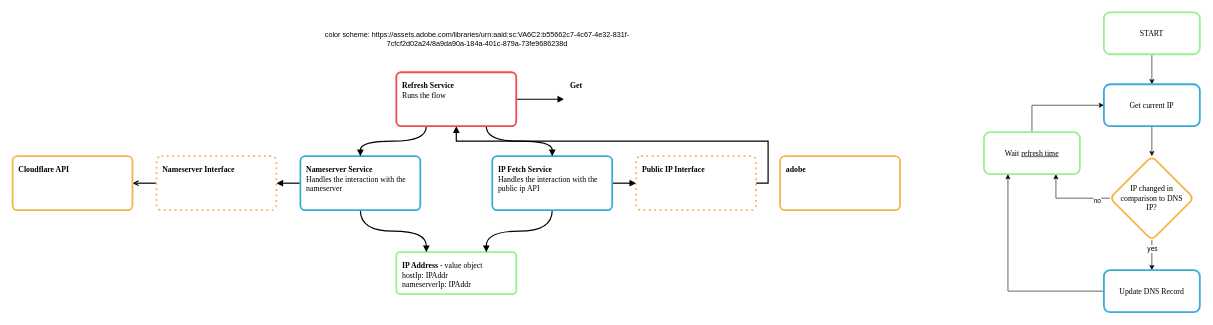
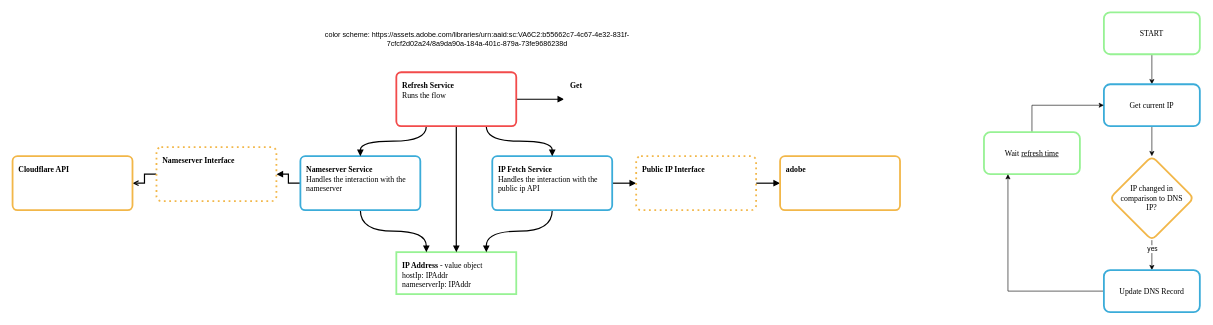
  <mxCell id="0" />
  <mxCell id="1" parent="0" />
  <mxCell id="2" value="" style="edgeStyle=orthogonalEdgeStyle;rounded=0;orthogonalLoop=1;jettySize=auto;html=1;" edge="1" parent="1" source="3" target="5"><mxGeometry relative="1" as="geometry" /></mxCell>
  <mxCell id="3" value="START" style="rounded=1;whiteSpace=wrap;html=1;strokeColor=#97F294;strokeWidth=3;fontFamily=Gravita HUM;fontSize=13;spacing=10;align=center;verticalAlign=middle;fontColor=default;fillColor=default;" vertex="1" parent="1"><mxGeometry x="1840" y="20" width="160" height="70" as="geometry" /></mxCell>
  <mxCell id="4" value="" style="edgeStyle=orthogonalEdgeStyle;rounded=0;orthogonalLoop=1;jettySize=auto;html=1;" edge="1" parent="1" source="5" target="10"><mxGeometry relative="1" as="geometry" /></mxCell>
  <mxCell id="5" value="Get current IP" style="rounded=1;whiteSpace=wrap;html=1;strokeColor=#3BACD9;strokeWidth=3;fontFamily=Gravita HUM;fontSize=13;spacing=10;align=center;verticalAlign=middle;fontColor=default;fillColor=default;" vertex="1" parent="1"><mxGeometry x="1840" y="140" width="160" height="70" as="geometry" /></mxCell>
- <mxCell id="6" style="edgeStyle=orthogonalEdgeStyle;rounded=0;orthogonalLoop=1;jettySize=auto;html=1;exitX=0;exitY=0.5;exitDx=0;exitDy=0;entryX=0.75;entryY=1;entryDx=0;entryDy=0;" edge="1" parent="1" source="10" target="12"><mxGeometry relative="1" as="geometry" /></mxCell>
- <mxCell id="7" value="no" style="edgeLabel;html=1;align=center;verticalAlign=middle;resizable=0;points=[];" vertex="1" connectable="0" parent="6"><mxGeometry x="-0.659" y="3" relative="1" as="geometry"><mxPoint as="offset" /></mxGeometry></mxCell>
  <mxCell id="8" value="" style="edgeStyle=orthogonalEdgeStyle;rounded=0;orthogonalLoop=1;jettySize=auto;html=1;" edge="1" parent="1" source="10" target="14"><mxGeometry relative="1" as="geometry" /></mxCell>
  <mxCell id="9" value="yes" style="edgeLabel;html=1;align=center;verticalAlign=middle;resizable=0;points=[];" vertex="1" connectable="0" parent="8"><mxGeometry x="-0.447" relative="1" as="geometry"><mxPoint as="offset" /></mxGeometry></mxCell>
  <mxCell id="10" value="IP changed in comparison to DNS IP?" style="rhombus;whiteSpace=wrap;html=1;rounded=1;strokeColor=#F2B749;strokeWidth=3;align=center;verticalAlign=middle;spacing=10;fontFamily=Gravita HUM;fontSize=13;fontColor=default;fillColor=default;" vertex="1" parent="1"><mxGeometry x="1850" y="260" width="140" height="140" as="geometry" /></mxCell>
  <mxCell id="11" style="edgeStyle=orthogonalEdgeStyle;rounded=0;orthogonalLoop=1;jettySize=auto;html=1;exitX=0.5;exitY=0;exitDx=0;exitDy=0;entryX=0;entryY=0.5;entryDx=0;entryDy=0;" edge="1" parent="1" source="12" target="5"><mxGeometry relative="1" as="geometry" /></mxCell>
  <mxCell id="12" value="Wait &lt;u&gt;refresh time&lt;/u&gt;" style="rounded=1;whiteSpace=wrap;html=1;strokeColor=#97F294;strokeWidth=3;fontFamily=Gravita HUM;fontSize=13;spacing=10;align=center;verticalAlign=middle;fontColor=default;fillColor=default;" vertex="1" parent="1"><mxGeometry x="1640" y="220" width="160" height="70" as="geometry" /></mxCell>
  <mxCell id="13" style="edgeStyle=orthogonalEdgeStyle;rounded=0;orthogonalLoop=1;jettySize=auto;html=1;exitX=0;exitY=0.5;exitDx=0;exitDy=0;entryX=0.25;entryY=1;entryDx=0;entryDy=0;" edge="1" parent="1" source="14" target="12"><mxGeometry relative="1" as="geometry" /></mxCell>
  <mxCell id="14" value="Update DNS Record" style="rounded=1;whiteSpace=wrap;html=1;strokeColor=#3BACD9;strokeWidth=3;fontFamily=Gravita HUM;fontSize=13;spacing=10;align=center;verticalAlign=middle;fontColor=default;fillColor=default;" vertex="1" parent="1"><mxGeometry x="1840" y="450" width="160" height="70" as="geometry" /></mxCell>
- <mxCell id="15" value="&lt;b&gt;IP Address &lt;/b&gt;- value object&lt;div&gt;hostIp: IPAddr&lt;/div&gt;&lt;div&gt;nameserverIp: IPAddr&lt;/div&gt;" style="rounded=1;whiteSpace=wrap;html=1;strokeColor=#97F294;strokeWidth=3;fontFamily=Gravita HUM;fontSize=13;spacing=10;align=left;verticalAlign=top;fontColor=default;fillColor=default;arcSize=9;" vertex="1" parent="1"><mxGeometry x="660" y="420" width="200" height="70" as="geometry" /></mxCell>
+ <mxCell id="15" value="&lt;b&gt;IP Address &lt;/b&gt;- value object&lt;div&gt;hostIp: IPAddr&lt;/div&gt;&lt;div&gt;nameserverIp: IPAddr&lt;/div&gt;" style="whiteSpace=wrap;html=1;strokeColor=#97F294;strokeWidth=3;fontFamily=Gravita HUM;fontSize=13;spacing=10;align=left;verticalAlign=top;fontColor=default;fillColor=default;arcSize=9;rounded=0;" vertex="1" parent="1"><mxGeometry x="660" y="420" width="200" height="70" as="geometry" /></mxCell>
  <mxCell id="16" style="edgeStyle=orthogonalEdgeStyle;rounded=0;orthogonalLoop=1;jettySize=auto;html=1;exitX=0;exitY=0.5;exitDx=0;exitDy=0;entryX=1;entryY=0.5;entryDx=0;entryDy=0;strokeWidth=2;endArrow=block;endFill=1;startSize=6;endSize=6;" edge="1" parent="1" source="18" target="23"><mxGeometry relative="1" as="geometry" /></mxCell>
  <mxCell id="17" style="edgeStyle=orthogonalEdgeStyle;rounded=0;orthogonalLoop=1;jettySize=auto;html=1;exitX=0.5;exitY=1;exitDx=0;exitDy=0;entryX=0.25;entryY=0;entryDx=0;entryDy=0;curved=1;strokeWidth=2;endArrow=block;endFill=1;startSize=6;endSize=6;" edge="1" parent="1" source="18" target="15"><mxGeometry relative="1" as="geometry" /></mxCell>
  <mxCell id="18" value="&lt;b&gt;Nameserver Service&lt;/b&gt;&lt;div&gt;Handles the interaction with the nameserver&lt;/div&gt;" style="rounded=1;whiteSpace=wrap;html=1;strokeColor=#3BACD9;strokeWidth=3;fontFamily=Gravita HUM;fontSize=13;spacing=10;align=left;verticalAlign=top;fontColor=default;fillColor=default;arcSize=9;" vertex="1" parent="1"><mxGeometry x="500" y="260" width="200" height="90" as="geometry" /></mxCell>
  <mxCell id="19" style="edgeStyle=orthogonalEdgeStyle;rounded=0;orthogonalLoop=1;jettySize=auto;html=1;exitX=1;exitY=0.5;exitDx=0;exitDy=0;entryX=0;entryY=0.5;entryDx=0;entryDy=0;strokeWidth=2;endArrow=block;endFill=1;startSize=6;endSize=6;" edge="1" parent="1" source="21" target="26"><mxGeometry relative="1" as="geometry" /></mxCell>
  <mxCell id="20" style="edgeStyle=orthogonalEdgeStyle;rounded=0;orthogonalLoop=1;jettySize=auto;html=1;exitX=0.5;exitY=1;exitDx=0;exitDy=0;entryX=0.75;entryY=0;entryDx=0;entryDy=0;curved=1;strokeWidth=2;endArrow=block;endFill=1;startSize=6;endSize=6;" edge="1" parent="1" source="21" target="15"><mxGeometry relative="1" as="geometry" /></mxCell>
  <mxCell id="21" value="&lt;b&gt;IP Fetch Service&lt;/b&gt;&lt;div&gt;Handles the interaction with the public ip API&lt;/div&gt;" style="rounded=1;whiteSpace=wrap;html=1;strokeColor=#3BACD9;strokeWidth=3;fontFamily=Gravita HUM;fontSize=13;spacing=10;align=left;verticalAlign=top;fontColor=default;fillColor=default;arcSize=9;" vertex="1" parent="1"><mxGeometry x="820" y="260" width="200" height="90" as="geometry" /></mxCell>
  <mxCell id="22" style="edgeStyle=orthogonalEdgeStyle;rounded=0;orthogonalLoop=1;jettySize=auto;html=1;exitX=0;exitY=0.5;exitDx=0;exitDy=0;entryX=1;entryY=0.5;entryDx=0;entryDy=0;strokeWidth=2;endArrow=open;endFill=1;startSize=6;endSize=6;" edge="1" parent="1" source="23" target="24"><mxGeometry relative="1" as="geometry" /></mxCell>
- <mxCell id="23" value="&lt;b&gt;Nameserver Interface&lt;/b&gt;" style="rounded=1;whiteSpace=wrap;html=1;strokeColor=#F2B749;strokeWidth=3;fontFamily=Gravita HUM;fontSize=13;spacing=10;align=left;verticalAlign=top;fontColor=default;fillColor=default;arcSize=9;dashed=1;dashPattern=1 2;" vertex="1" parent="1"><mxGeometry x="260" y="260" width="200" height="90" as="geometry" /></mxCell>
+ <mxCell id="23" value="&lt;b&gt;Nameserver Interface&lt;/b&gt;" style="rounded=1;whiteSpace=wrap;html=1;strokeColor=#F2B749;strokeWidth=3;fontFamily=Gravita HUM;fontSize=13;spacing=10;align=left;verticalAlign=top;fontColor=default;fillColor=default;arcSize=9;dashed=1;dashPattern=1 2;" vertex="1" parent="1"><mxGeometry x="260" y="245" width="200" height="90" as="geometry" /></mxCell>
  <mxCell id="24" value="&lt;b&gt;Cloudflare API&lt;/b&gt;" style="rounded=1;whiteSpace=wrap;html=1;strokeColor=#F2B749;strokeWidth=3;fontFamily=Gravita HUM;fontSize=13;spacing=10;align=left;verticalAlign=top;fontColor=default;fillColor=default;arcSize=9;" vertex="1" parent="1"><mxGeometry x="20" y="260" width="200" height="90" as="geometry" /></mxCell>
- <mxCell id="25" style="edgeStyle=orthogonalEdgeStyle;rounded=0;orthogonalLoop=1;jettySize=auto;html=1;exitX=1;exitY=0.5;exitDx=0;exitDy=0;strokeWidth=2;endArrow=block;endFill=1;startSize=6;endSize=6;" edge="1" parent="1" source="26" target="32"><mxGeometry relative="1" as="geometry" /></mxCell>
+ <mxCell id="25" style="edgeStyle=orthogonalEdgeStyle;rounded=0;orthogonalLoop=1;jettySize=auto;html=1;exitX=1;exitY=0.5;exitDx=0;exitDy=0;entryX=0;entryY=0.5;entryDx=0;entryDy=0;strokeWidth=2;endArrow=block;endFill=1;startSize=6;endSize=6;" edge="1" parent="1" source="26" target="27"><mxGeometry relative="1" as="geometry" /></mxCell>
  <mxCell id="26" value="&lt;b&gt;Public IP Interface&lt;/b&gt;" style="rounded=1;whiteSpace=wrap;html=1;strokeColor=#F2B749;strokeWidth=3;fontFamily=Gravita HUM;fontSize=13;spacing=10;align=left;verticalAlign=top;fontColor=default;fillColor=default;arcSize=9;dashed=1;dashPattern=1 2;" vertex="1" parent="1"><mxGeometry x="1060" y="260" width="200" height="90" as="geometry" /></mxCell>
  <mxCell id="27" value="&lt;b&gt;adobe&lt;/b&gt;" style="rounded=1;whiteSpace=wrap;html=1;strokeColor=#F2B749;strokeWidth=3;fontFamily=Gravita HUM;fontSize=13;spacing=10;align=left;verticalAlign=top;fontColor=default;fillColor=default;arcSize=9;" vertex="1" parent="1"><mxGeometry x="1300" y="260" width="200" height="90" as="geometry" /></mxCell>
  <mxCell id="28" style="edgeStyle=orthogonalEdgeStyle;rounded=0;orthogonalLoop=1;jettySize=auto;html=1;exitX=0.25;exitY=1;exitDx=0;exitDy=0;entryX=0.5;entryY=0;entryDx=0;entryDy=0;curved=1;strokeWidth=2;endArrow=block;endFill=1;startSize=6;endSize=6;" edge="1" parent="1" source="32" target="18"><mxGeometry relative="1" as="geometry" /></mxCell>
  <mxCell id="29" style="edgeStyle=orthogonalEdgeStyle;rounded=0;orthogonalLoop=1;jettySize=auto;html=1;exitX=0.75;exitY=1;exitDx=0;exitDy=0;entryX=0.5;entryY=0;entryDx=0;entryDy=0;curved=1;strokeWidth=2;endArrow=block;endFill=1;startSize=6;endSize=6;" edge="1" parent="1" source="32" target="21"><mxGeometry relative="1" as="geometry" /></mxCell>
+ <mxCell id="30" style="edgeStyle=orthogonalEdgeStyle;rounded=0;orthogonalLoop=1;jettySize=auto;html=1;exitX=0.5;exitY=1;exitDx=0;exitDy=0;entryX=0.5;entryY=0;entryDx=0;entryDy=0;strokeWidth=2;endArrow=block;endFill=1;startSize=6;endSize=6;" edge="1" parent="1" source="32" target="15"><mxGeometry relative="1" as="geometry" /></mxCell>
  <mxCell id="31" style="edgeStyle=orthogonalEdgeStyle;rounded=0;orthogonalLoop=1;jettySize=auto;html=1;exitX=1;exitY=0.5;exitDx=0;exitDy=0;entryX=0;entryY=0.5;entryDx=0;entryDy=0;strokeWidth=2;endArrow=block;endFill=1;startSize=6;endSize=6;" edge="1" parent="1" source="32" target="34"><mxGeometry relative="1" as="geometry" /></mxCell>
  <mxCell id="32" value="&lt;b&gt;Refresh Service&lt;/b&gt;&lt;div&gt;Runs the flow&amp;nbsp;&lt;/div&gt;" style="rounded=1;whiteSpace=wrap;html=1;strokeColor=#F24B4B;strokeWidth=3;fontFamily=Gravita HUM;fontSize=13;spacing=10;align=left;verticalAlign=top;fontColor=default;fillColor=default;arcSize=9;" vertex="1" parent="1"><mxGeometry x="660" y="120" width="200" height="90" as="geometry" /></mxCell>
  <mxCell id="33" value="color scheme:&amp;nbsp;https://assets.adobe.com/libraries/urn:aaid:sc:VA6C2:b55662c7-4c67-4e32-831f-7cfcf2d02a24/8a9da90a-184a-401c-879a-73fe9686238d" style="text;html=1;align=center;verticalAlign=middle;whiteSpace=wrap;rounded=0;" vertex="1" parent="1"><mxGeometry x="540" y="50" width="510" height="30" as="geometry" /></mxCell>
  <mxCell id="34" value="&lt;b&gt;Get&lt;/b&gt;" style="rounded=1;whiteSpace=wrap;html=1;strokeColor=#FFFFFF;strokeWidth=3;fontFamily=Gravita HUM;fontSize=13;spacing=10;align=left;verticalAlign=top;fontColor=default;fillColor=default;arcSize=9;" vertex="1" parent="1"><mxGeometry x="940" y="120" width="200" height="90" as="geometry" /></mxCell>
